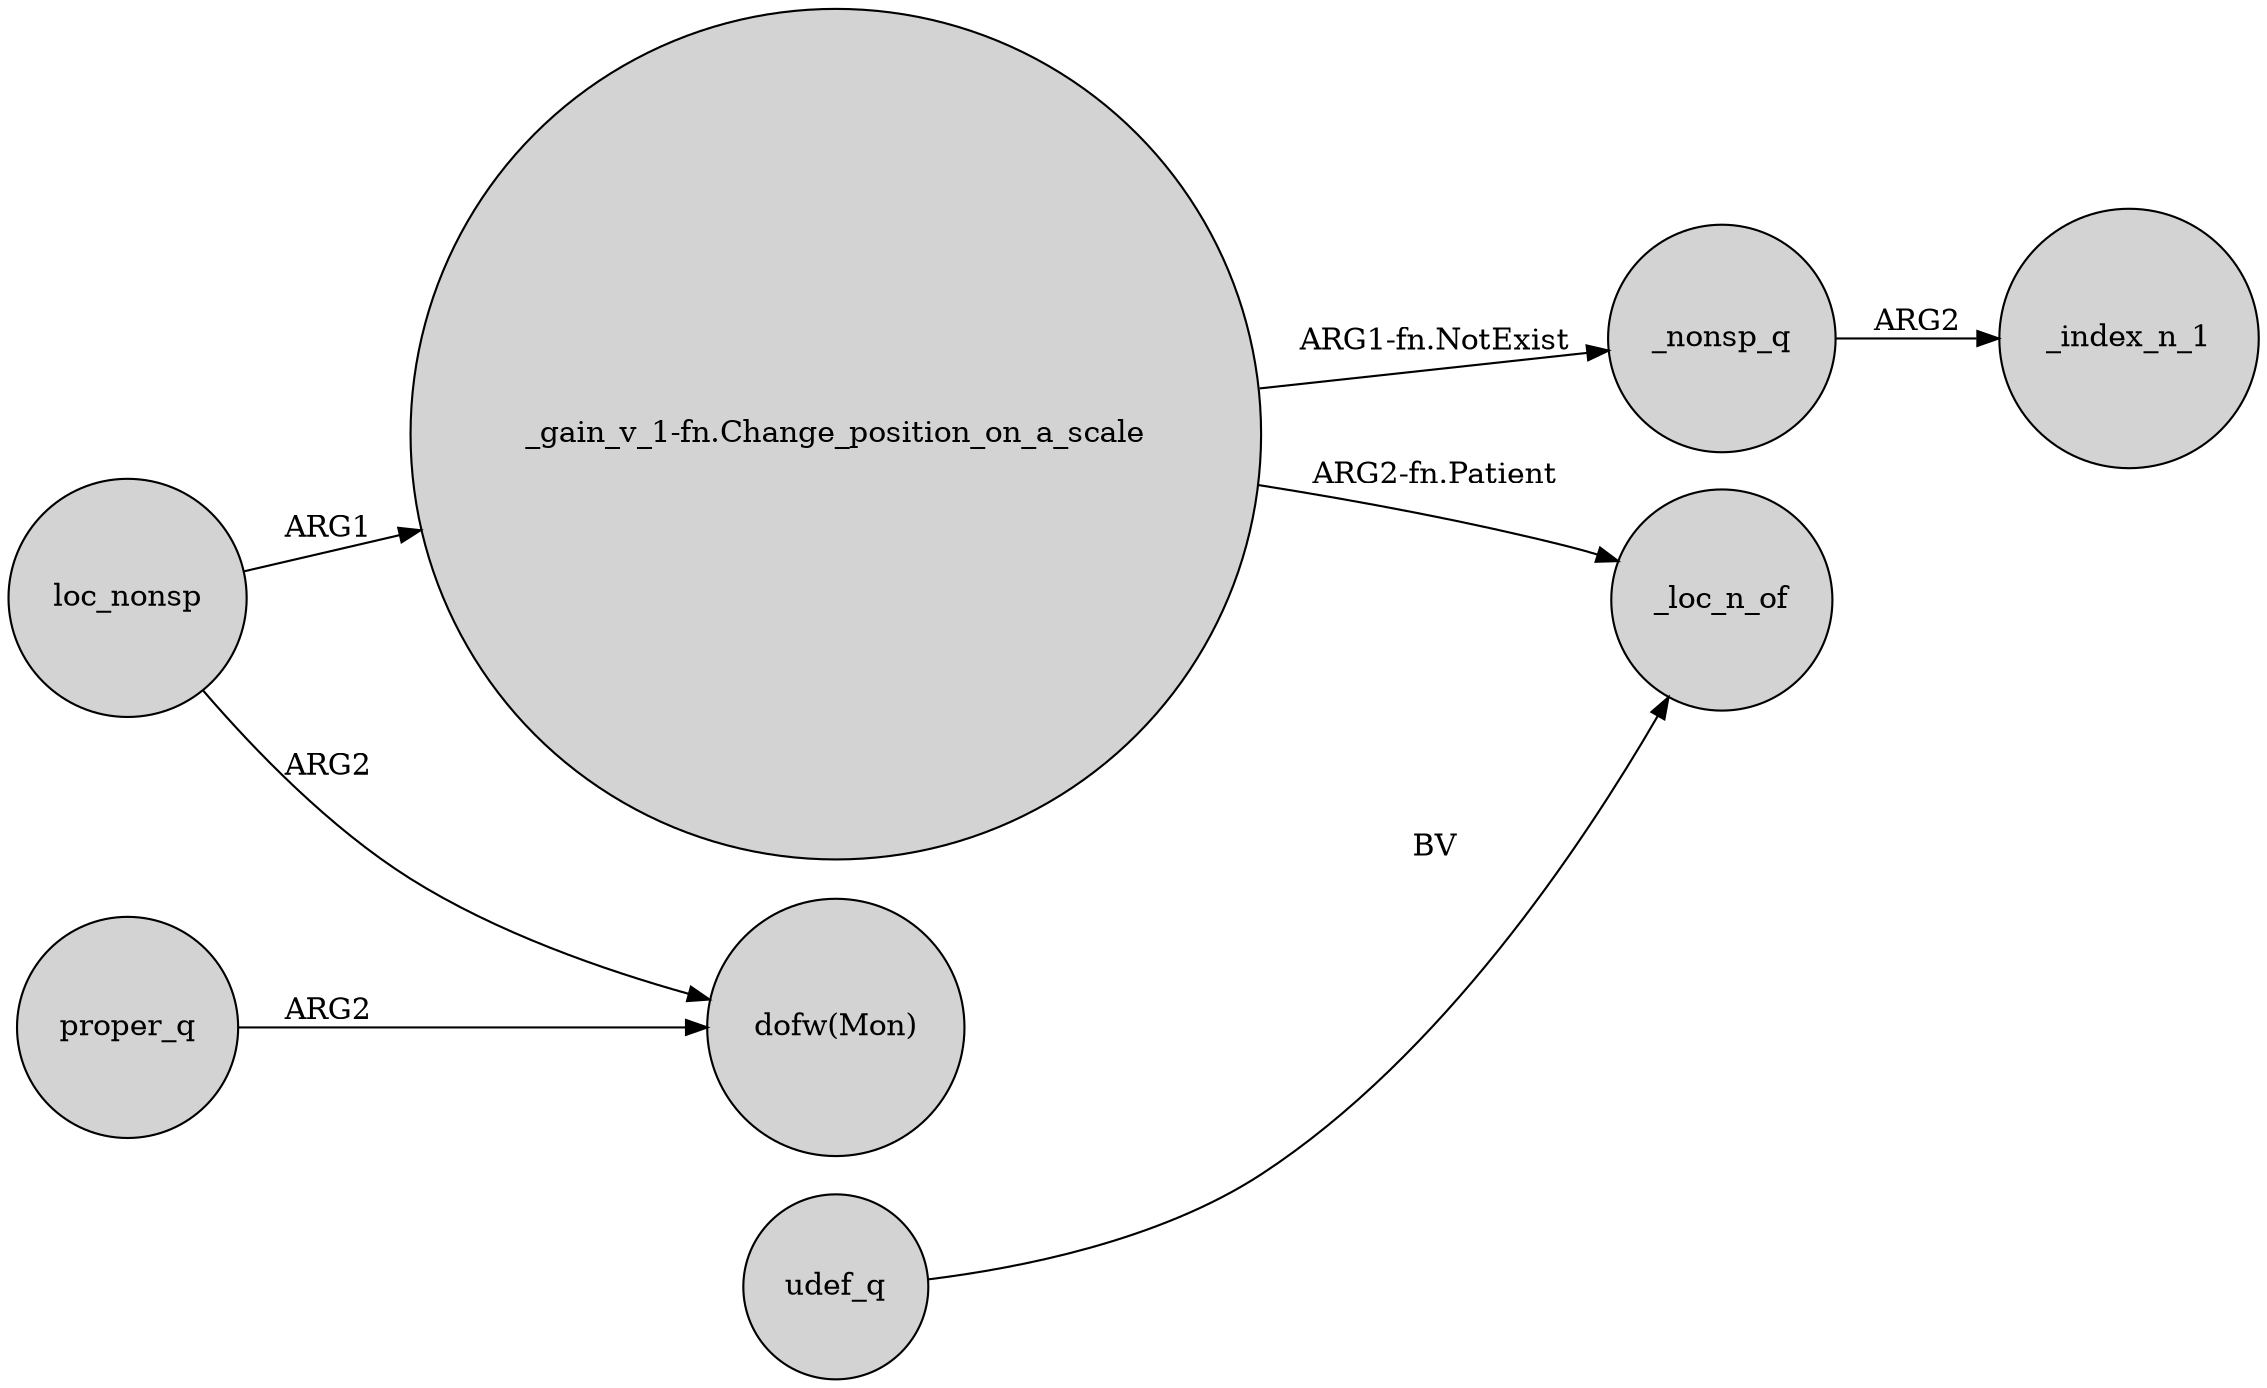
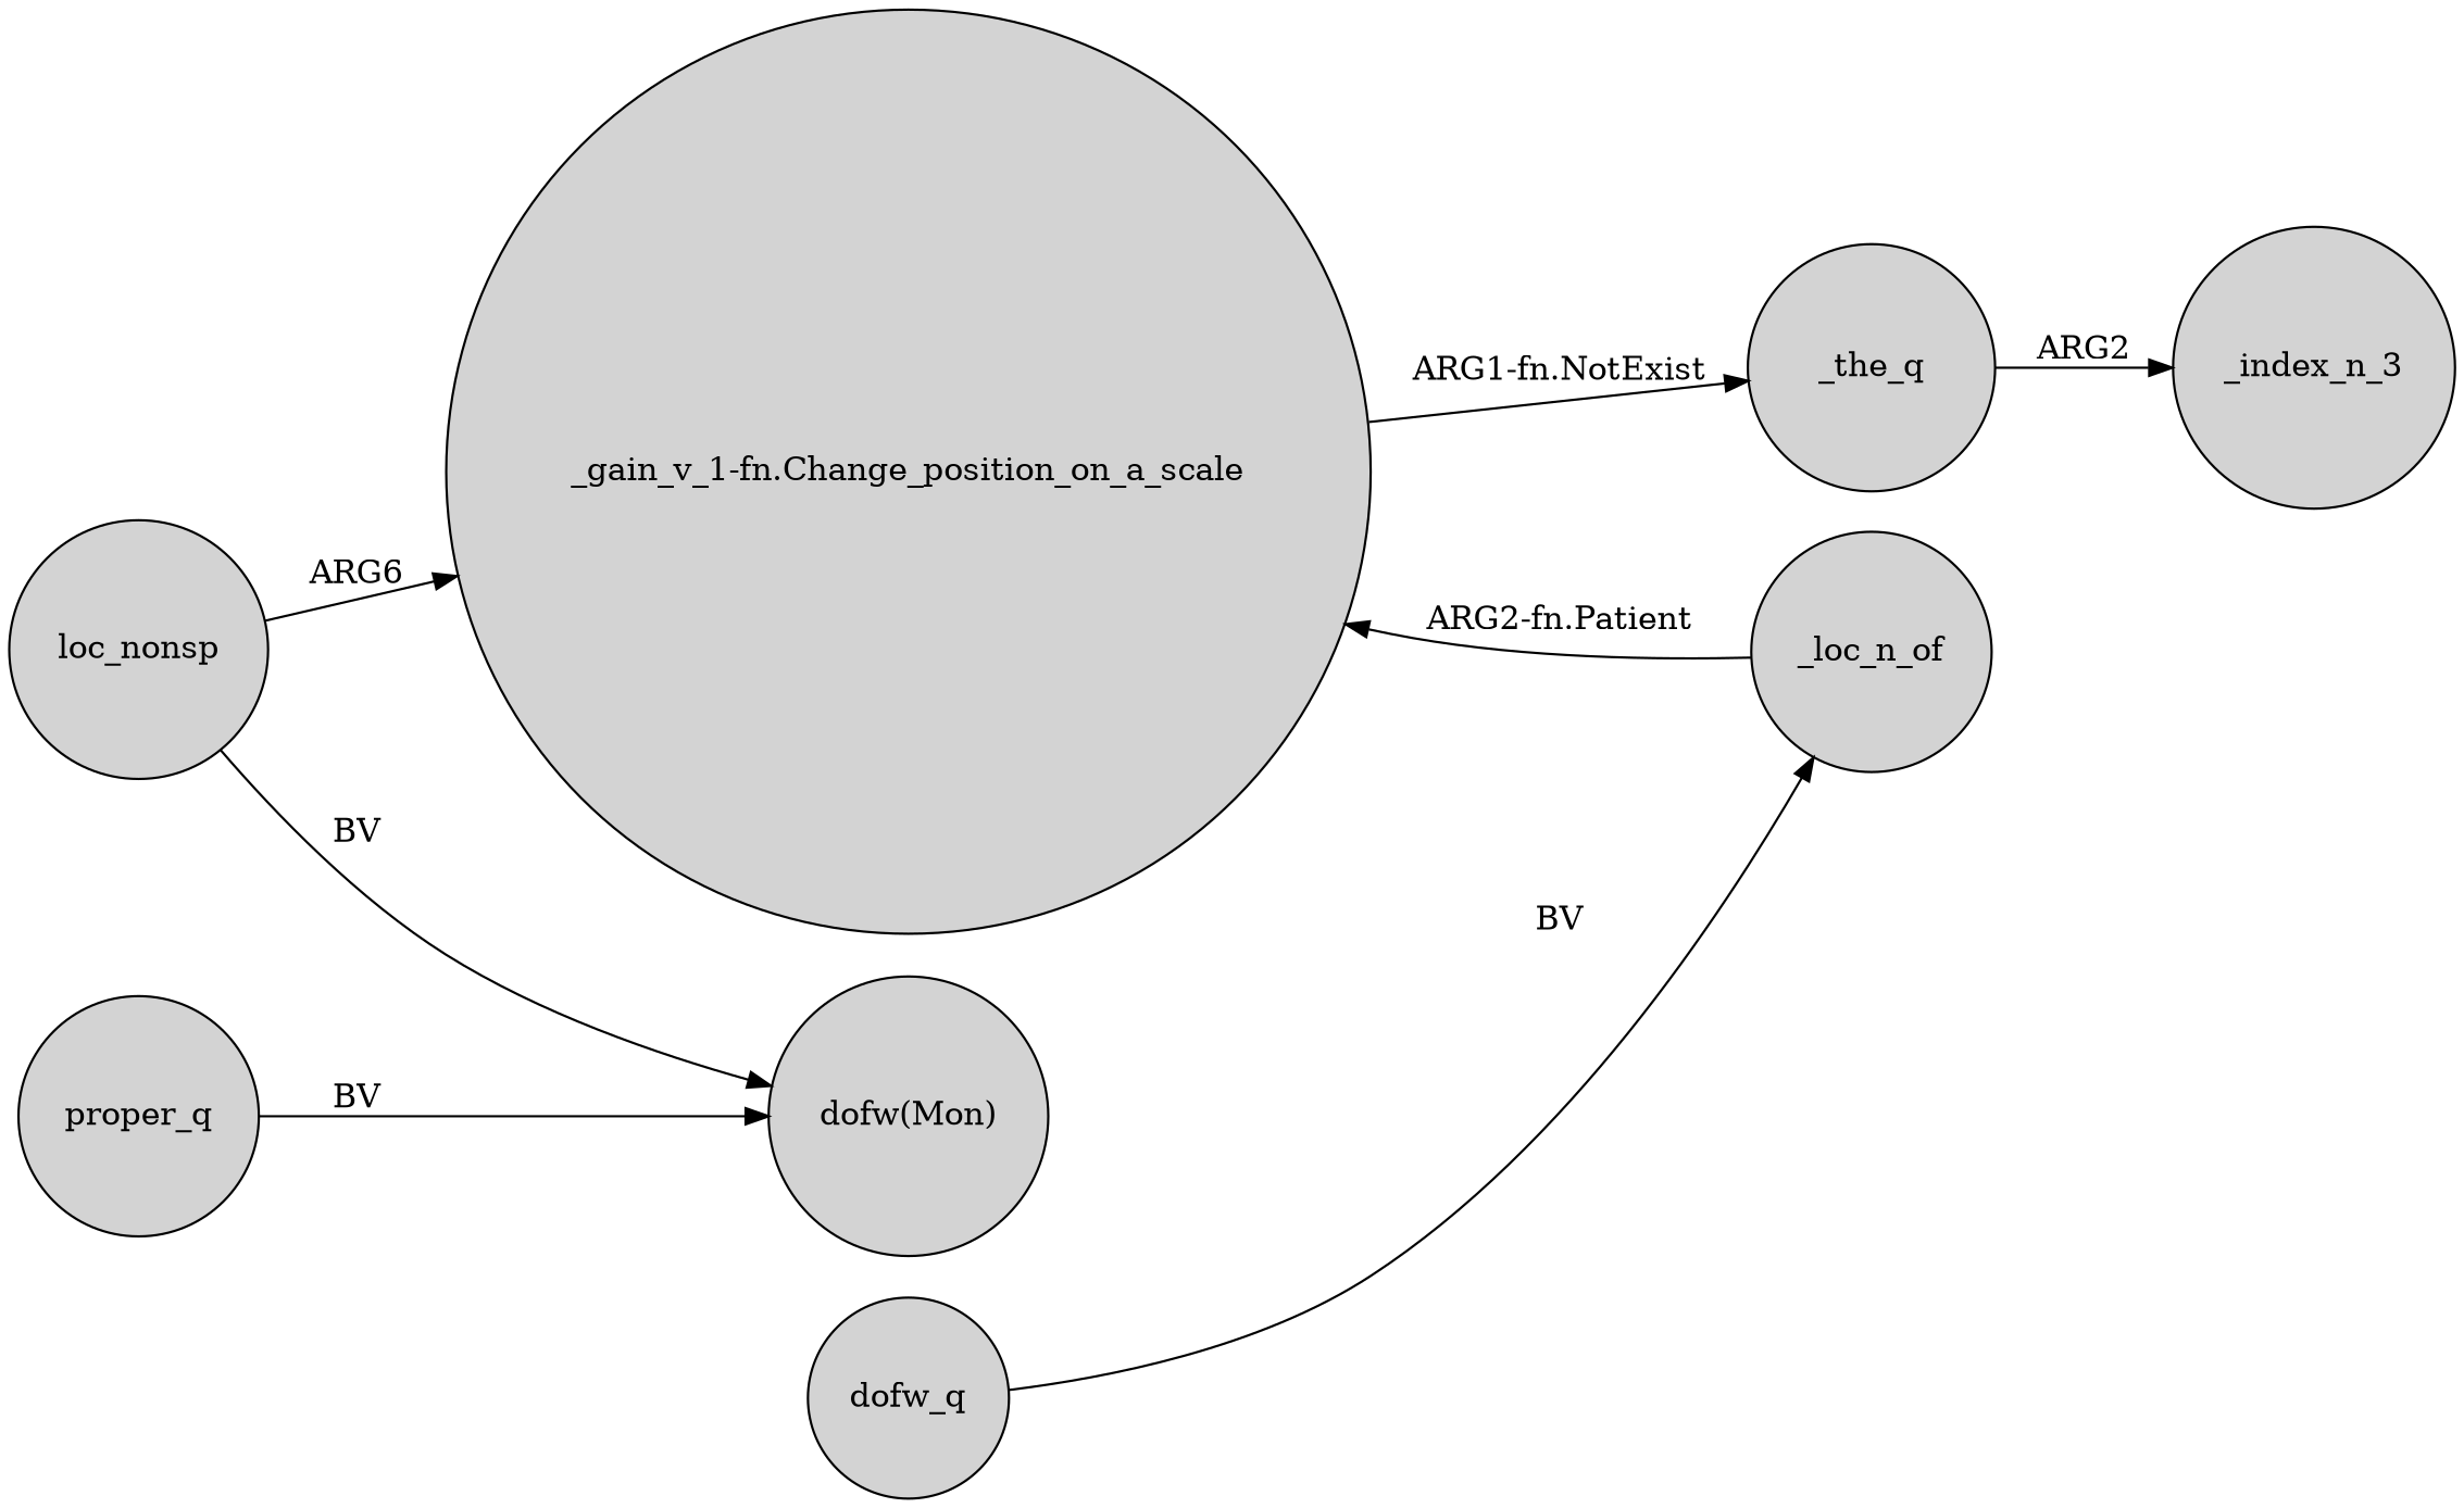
  digraph {
    rankdir=LR
    node [shape=circle style=filled]
    loc_nonsp
    "dofw(Mon)"
    "_gain_v_1-fn.Change_position_on_a_scale"
    n4 [label=_loc_n_of]
-   _the_q [label=_nonsp_q]
+   _the_q
    proper_q
-   udef_q
-   _index_n_1
-   loc_nonsp -> "dofw(Mon)" [label=ARG2]
-   loc_nonsp -> "_gain_v_1-fn.Change_position_on_a_scale" [label=ARG1]
-   "_gain_v_1-fn.Change_position_on_a_scale" -> n4 [label="ARG2-fn.Patient"]
+   udef_q [label=dofw_q]
+   _index_n_1 [label=_index_n_3]
+   loc_nonsp -> "dofw(Mon)" [label=BV]
+   loc_nonsp -> "_gain_v_1-fn.Change_position_on_a_scale" [label=ARG6]
+   n4 -> "_gain_v_1-fn.Change_position_on_a_scale" [label="ARG2-fn.Patient"]
    "_gain_v_1-fn.Change_position_on_a_scale" -> _the_q [label="ARG1-fn.NotExist"]
    _the_q -> _index_n_1 [label=ARG2]
-   proper_q -> "dofw(Mon)" [label=ARG2]
+   proper_q -> "dofw(Mon)" [label=BV]
    udef_q -> n4 [label=BV]
  }
